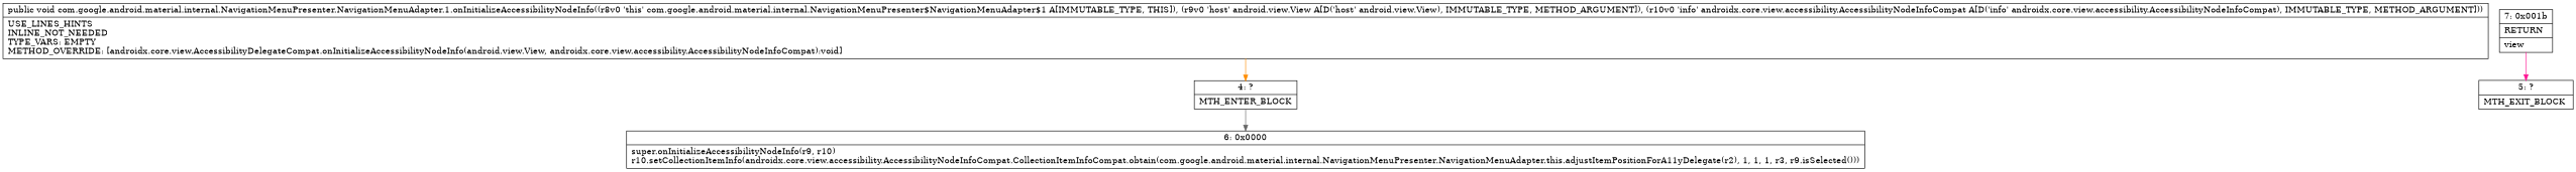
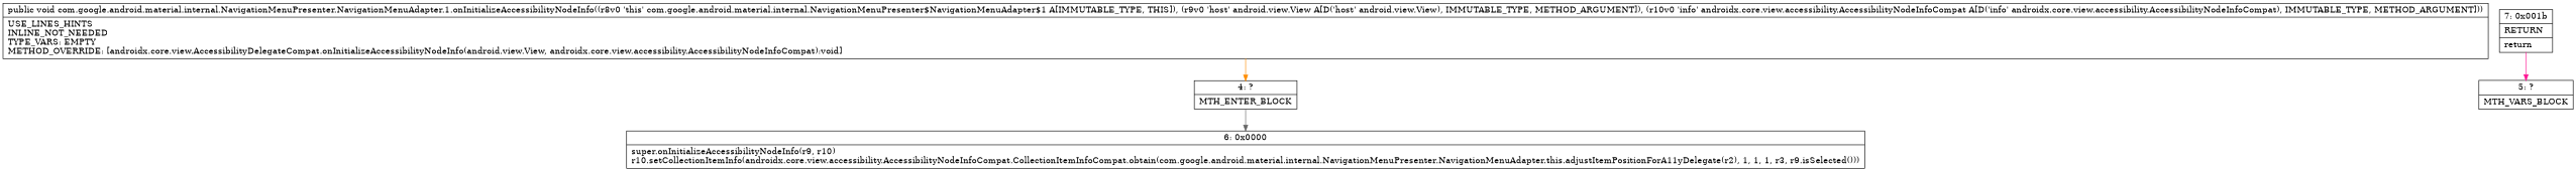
  digraph {
    node [shape=record]
    edge [style=solid]
    n1 [label="{4\:\ ?|MTH_ENTER_BLOCK\l}"]
    n2 [label="{6\:\ 0x0000|super.onInitializeAccessibilityNodeInfo(r9, r10)\lr10.setCollectionItemInfo(androidx.core.view.accessibility.AccessibilityNodeInfoCompat.CollectionItemInfoCompat.obtain(com.google.android.material.internal.NavigationMenuPresenter.NavigationMenuAdapter.this.adjustItemPositionForA11yDelegate(r2), 1, 1, 1, r3, r9.isSelected()))\l}"]
-   n3 [label="{7\:\ 0x001b|RETURN\l|view\l}"]
-   n4 [label="{5\:\ ?|MTH_EXIT_BLOCK\l}"]
+   n3 [label="{7\:\ 0x001b|RETURN\l|return\l}"]
+   n4 [label="{5\:\ ?|MTH_VARS_BLOCK\l}"]
    n5 [label="{public void com.google.android.material.internal.NavigationMenuPresenter.NavigationMenuAdapter.1.onInitializeAccessibilityNodeInfo((r8v0 'this' com.google.android.material.internal.NavigationMenuPresenter$NavigationMenuAdapter$1 A[IMMUTABLE_TYPE, THIS]), (r9v0 'host' android.view.View A[D('host' android.view.View), IMMUTABLE_TYPE, METHOD_ARGUMENT]), (r10v0 'info' androidx.core.view.accessibility.AccessibilityNodeInfoCompat A[D('info' androidx.core.view.accessibility.AccessibilityNodeInfoCompat), IMMUTABLE_TYPE, METHOD_ARGUMENT]))  | USE_LINES_HINTS\lINLINE_NOT_NEEDED\lTYPE_VARS: EMPTY\lMETHOD_OVERRIDE: [androidx.core.view.AccessibilityDelegateCompat.onInitializeAccessibilityNodeInfo(android.view.View, androidx.core.view.accessibility.AccessibilityNodeInfoCompat):void]\l}"]
    n1 -> n2 [color=gray40]
    n3 -> n4 [color=deeppink]
    n5 -> n1 [color=darkorange]
  }
